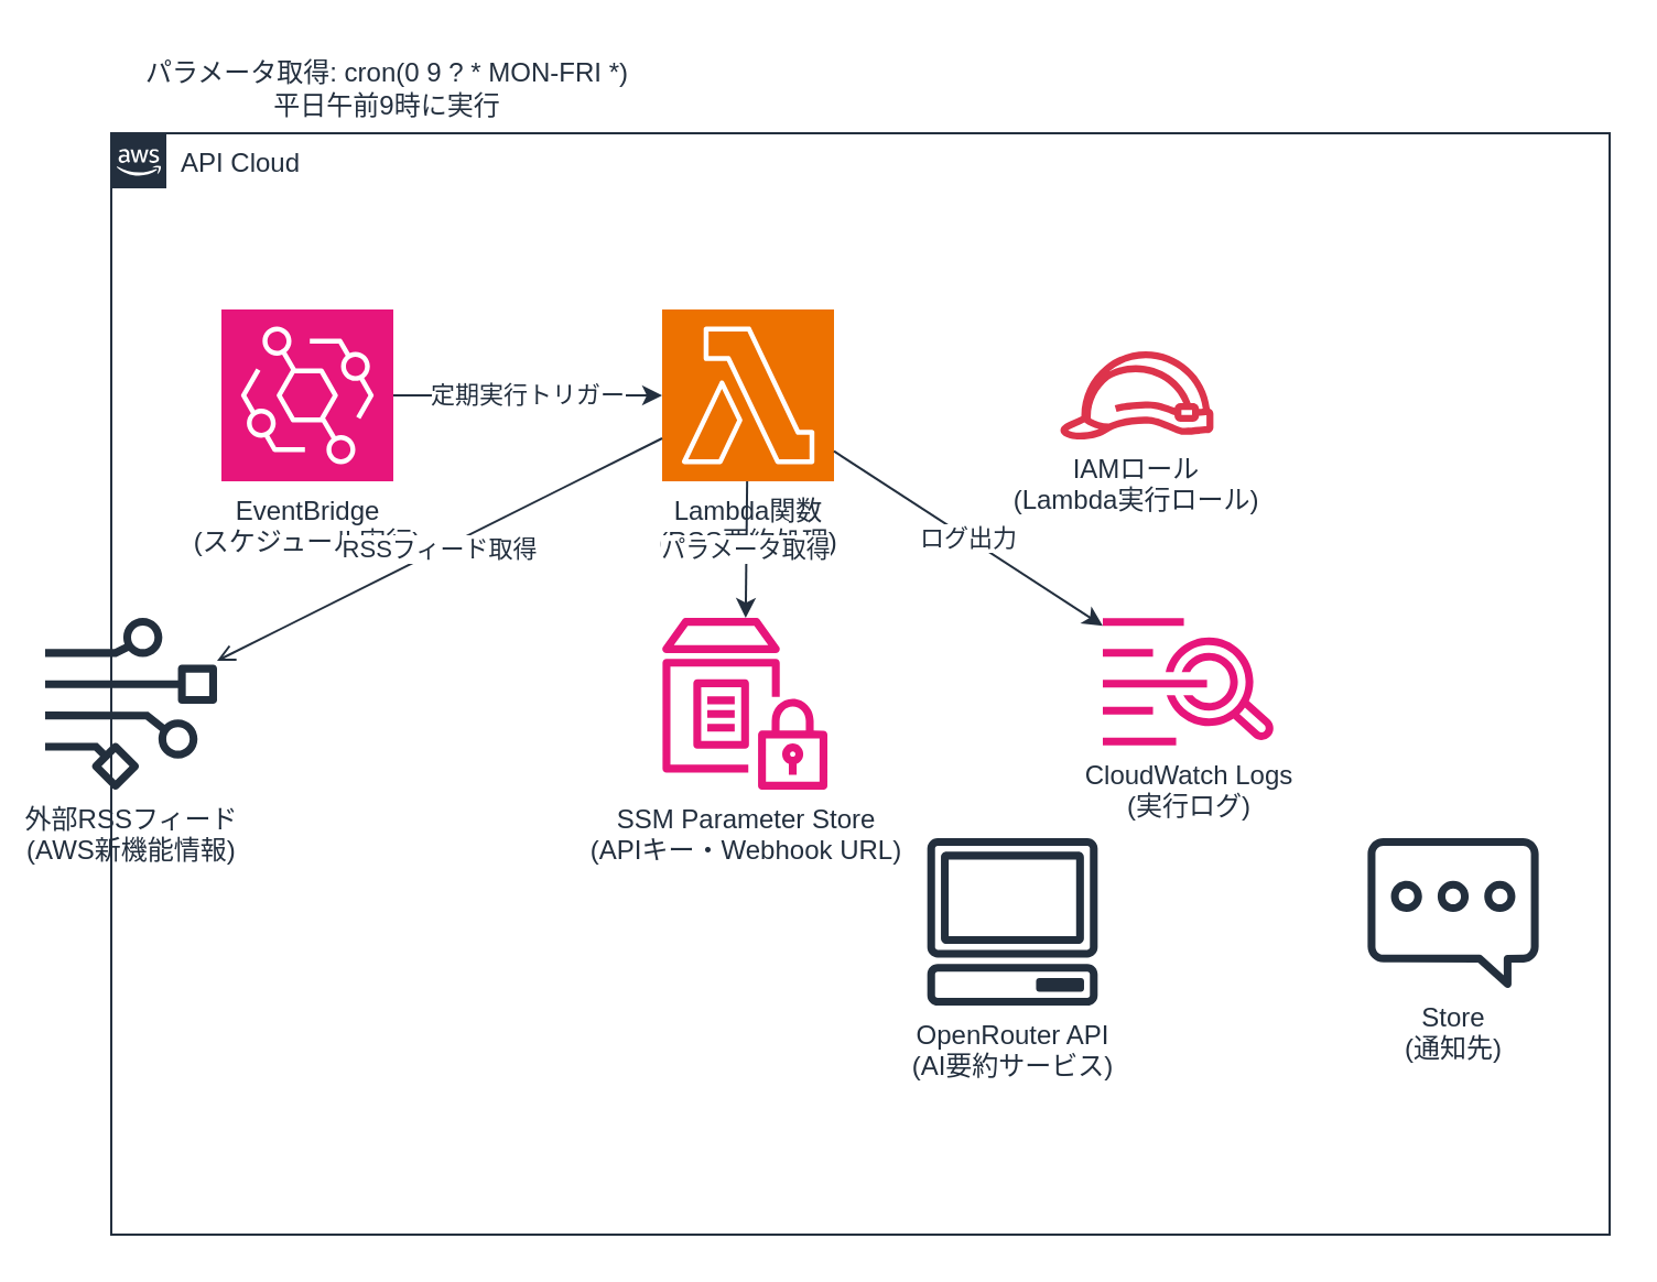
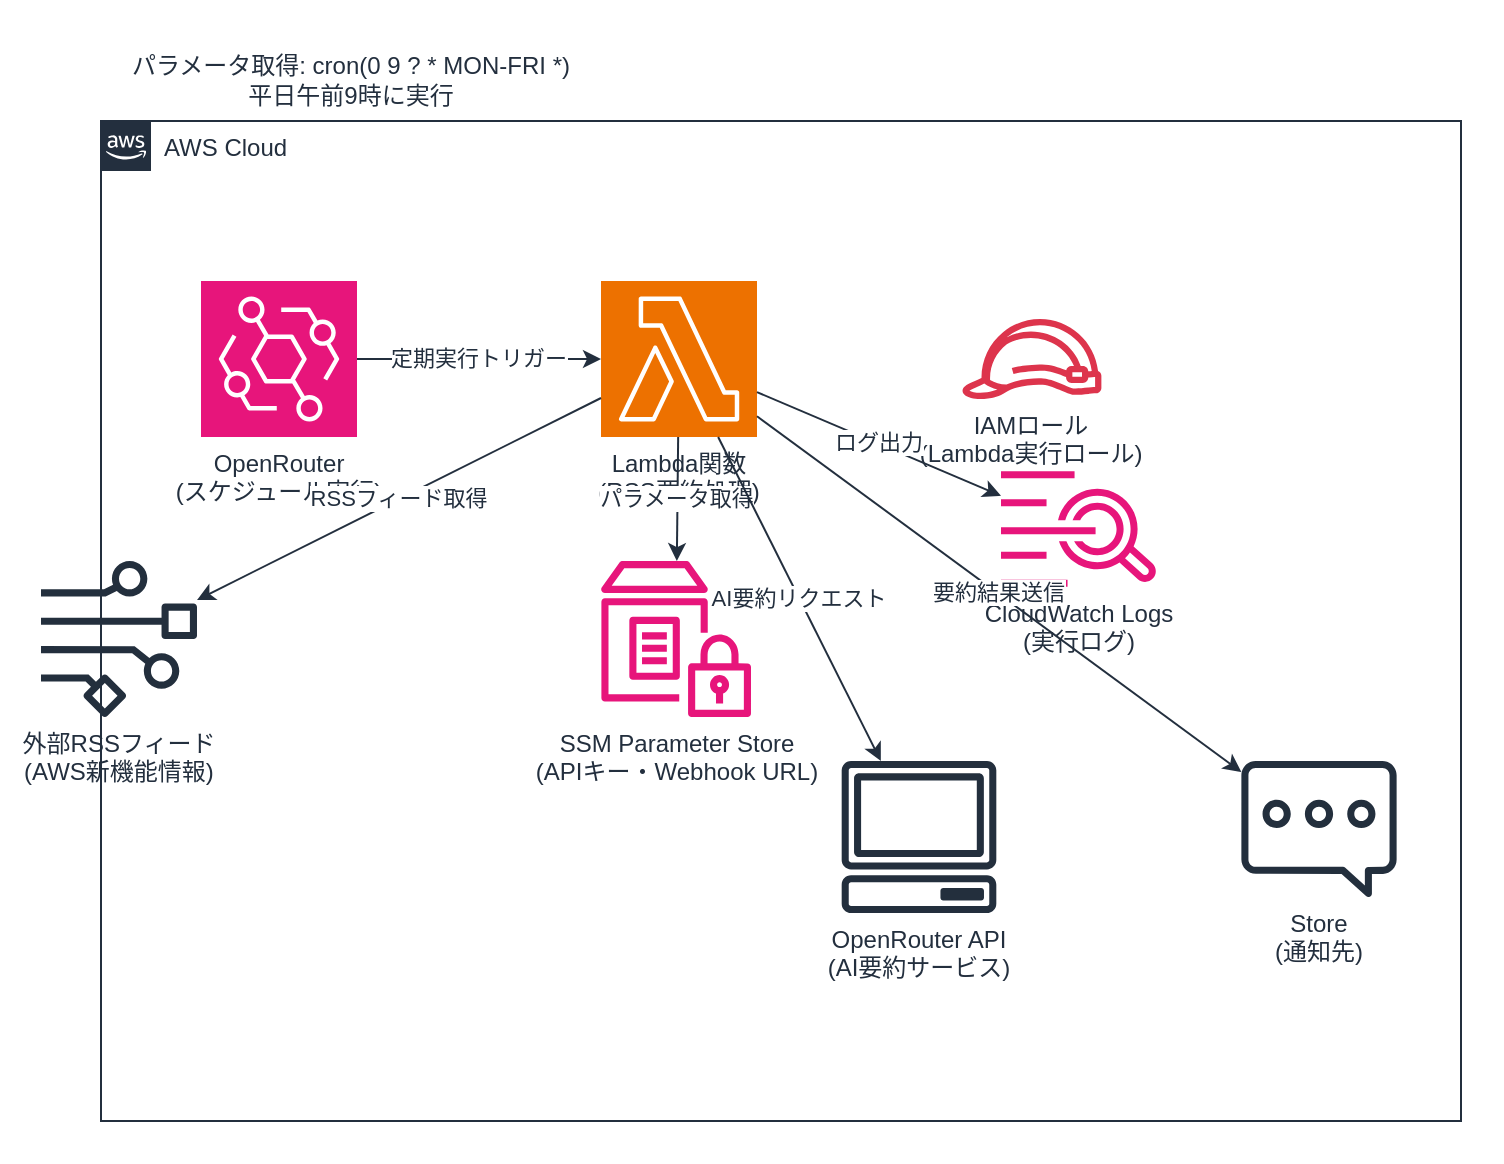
  <mxCell id="0" />
  <mxCell id="1" parent="0" />
- <mxCell id="2" value="API Cloud" style="points=[[0,0],[0.25,0],[0.5,0],[0.75,0],[1,0],[1,0.25],[1,0.5],[1,0.75],[1,1],[0.75,1],[0.5,1],[0.25,1],[0,1],[0,0.75],[0,0.5],[0,0.25]];outlineConnect=0;gradientColor=none;html=1;whiteSpace=wrap;fontSize=12;fontStyle=0;container=1;pointerEvents=0;collapsible=0;recursiveResize=0;shape=mxgraph.aws4.group;grIcon=mxgraph.aws4.group_aws_cloud_alt;strokeColor=#232F3E;fillColor=none;verticalAlign=top;align=left;spacingLeft=30;fontColor=#232F3E;dashed=0;" vertex="1" parent="1"><mxGeometry x="50" y="60" width="680" height="500" as="geometry" /></mxCell>
- <mxCell id="3" value="EventBridge&#10;(スケジュール実行)" style="sketch=0;points=[[0,0,0],[0.25,0,0],[0.5,0,0],[0.75,0,0],[1,0,0],[0,1,0],[0.25,1,0],[0.5,1,0],[0.75,1,0],[1,1,0],[0,0.25,0],[0,0.5,0],[0,0.75,0],[1,0.25,0],[1,0.5,0],[1,0.75,0]];outlineConnect=0;fontColor=#232F3E;fillColor=#E7157B;strokeColor=#ffffff;dashed=0;verticalLabelPosition=bottom;verticalAlign=top;align=center;html=1;fontSize=12;fontStyle=0;aspect=fixed;shape=mxgraph.aws4.resourceIcon;resIcon=mxgraph.aws4.eventbridge;" vertex="1" parent="2"><mxGeometry x="50" y="80" width="78" height="78" as="geometry" /></mxCell>
+ <mxCell id="2" value="AWS Cloud" style="points=[[0,0],[0.25,0],[0.5,0],[0.75,0],[1,0],[1,0.25],[1,0.5],[1,0.75],[1,1],[0.75,1],[0.5,1],[0.25,1],[0,1],[0,0.75],[0,0.5],[0,0.25]];outlineConnect=0;gradientColor=none;html=1;whiteSpace=wrap;fontSize=12;fontStyle=0;container=1;pointerEvents=0;collapsible=0;recursiveResize=0;shape=mxgraph.aws4.group;grIcon=mxgraph.aws4.group_aws_cloud_alt;strokeColor=#232F3E;fillColor=none;verticalAlign=top;align=left;spacingLeft=30;fontColor=#232F3E;dashed=0;" vertex="1" parent="1"><mxGeometry x="50" y="60" width="680" height="500" as="geometry" /></mxCell>
+ <mxCell id="3" value="OpenRouter&#10;(スケジュール実行)" style="sketch=0;points=[[0,0,0],[0.25,0,0],[0.5,0,0],[0.75,0,0],[1,0,0],[0,1,0],[0.25,1,0],[0.5,1,0],[0.75,1,0],[1,1,0],[0,0.25,0],[0,0.5,0],[0,0.75,0],[1,0.25,0],[1,0.5,0],[1,0.75,0]];outlineConnect=0;fontColor=#232F3E;fillColor=#E7157B;strokeColor=#ffffff;dashed=0;verticalLabelPosition=bottom;verticalAlign=top;align=center;html=1;fontSize=12;fontStyle=0;aspect=fixed;shape=mxgraph.aws4.resourceIcon;resIcon=mxgraph.aws4.eventbridge;" vertex="1" parent="2"><mxGeometry x="50" y="80" width="78" height="78" as="geometry" /></mxCell>
  <mxCell id="4" value="Lambda関数&#10;(RSS要約処理)" style="sketch=0;points=[[0,0,0],[0.25,0,0],[0.5,0,0],[0.75,0,0],[1,0,0],[0,1,0],[0.25,1,0],[0.5,1,0],[0.75,1,0],[1,1,0],[0,0.25,0],[0,0.5,0],[0,0.75,0],[1,0.25,0],[1,0.5,0],[1,0.75,0]];outlineConnect=0;fontColor=#232F3E;fillColor=#ED7100;strokeColor=#ffffff;dashed=0;verticalLabelPosition=bottom;verticalAlign=top;align=center;html=1;fontSize=12;fontStyle=0;aspect=fixed;shape=mxgraph.aws4.resourceIcon;resIcon=mxgraph.aws4.lambda;" vertex="1" parent="2"><mxGeometry x="250" y="80" width="78" height="78" as="geometry" /></mxCell>
  <mxCell id="5" value="IAMロール&#10;(Lambda実行ロール)" style="sketch=0;outlineConnect=0;fontColor=#232F3E;gradientColor=none;fillColor=#DD344C;strokeColor=none;dashed=0;verticalLabelPosition=bottom;verticalAlign=top;align=center;html=1;fontSize=12;fontStyle=0;aspect=fixed;pointerEvents=1;shape=mxgraph.aws4.role;" vertex="1" parent="2"><mxGeometry x="430" y="99" width="70.91" height="40" as="geometry" /></mxCell>
  <mxCell id="6" value="SSM Parameter Store&#10;(APIキー・Webhook URL)" style="sketch=0;outlineConnect=0;fontColor=#232F3E;gradientColor=none;fillColor=#E7157B;strokeColor=none;dashed=0;verticalLabelPosition=bottom;verticalAlign=top;align=center;html=1;fontSize=12;fontStyle=0;aspect=fixed;pointerEvents=1;shape=mxgraph.aws4.parameter_store;" vertex="1" parent="2"><mxGeometry x="250" y="220" width="75" height="78" as="geometry" /></mxCell>
- <mxCell id="7" value="CloudWatch Logs&#10;(実行ログ)" style="sketch=0;outlineConnect=0;fontColor=#232F3E;gradientColor=none;fillColor=#E7157B;strokeColor=none;dashed=0;verticalLabelPosition=bottom;verticalAlign=top;align=center;html=1;fontSize=12;fontStyle=0;aspect=fixed;pointerEvents=1;shape=mxgraph.aws4.cloudwatch_logs;" vertex="1" parent="2"><mxGeometry x="450" y="220" width="78" height="58" as="geometry" /></mxCell>
+ <mxCell id="7" value="CloudWatch Logs&#10;(実行ログ)" style="sketch=0;outlineConnect=0;fontColor=#232F3E;gradientColor=none;fillColor=#E7157B;strokeColor=none;dashed=0;verticalLabelPosition=bottom;verticalAlign=top;align=center;html=1;fontSize=12;fontStyle=0;aspect=fixed;pointerEvents=1;shape=mxgraph.aws4.cloudwatch_logs;" vertex="1" parent="2"><mxGeometry x="450" y="175" width="78" height="58" as="geometry" /></mxCell>
  <mxCell id="8" value="外部RSSフィード&#10;(AWS新機能情報)" style="sketch=0;outlineConnect=0;fontColor=#232F3E;gradientColor=none;fillColor=#232F3D;strokeColor=none;dashed=0;verticalLabelPosition=bottom;verticalAlign=top;align=center;html=1;fontSize=12;fontStyle=0;aspect=fixed;pointerEvents=1;shape=mxgraph.aws4.data_stream;" vertex="1" parent="1"><mxGeometry x="20" y="280" width="78" height="78" as="geometry" /></mxCell>
  <mxCell id="9" value="OpenRouter API&#10;(AI要約サービス)" style="sketch=0;outlineConnect=0;fontColor=#232F3E;gradientColor=none;fillColor=#232F3D;strokeColor=none;dashed=0;verticalLabelPosition=bottom;verticalAlign=top;align=center;html=1;fontSize=12;fontStyle=0;aspect=fixed;pointerEvents=1;shape=mxgraph.aws4.client;" vertex="1" parent="1"><mxGeometry x="420" y="380" width="78" height="76" as="geometry" /></mxCell>
  <mxCell id="10" value="Store&#10;(通知先)" style="sketch=0;outlineConnect=0;fontColor=#232F3E;gradientColor=none;fillColor=#232F3D;strokeColor=none;dashed=0;verticalLabelPosition=bottom;verticalAlign=top;align=center;html=1;fontSize=12;fontStyle=0;aspect=fixed;pointerEvents=1;shape=mxgraph.aws4.chat;" vertex="1" parent="1"><mxGeometry x="620" y="380" width="78" height="68" as="geometry" /></mxCell>
  <mxCell id="11" value="定期実行トリガー" style="endArrow=classic;html=1;rounded=0;fontColor=#232F3E;strokeColor=#232F3E;" edge="1" parent="2" source="3" target="4"><mxGeometry width="50" height="50" relative="1" as="geometry"><mxPoint x="150" y="200" as="sourcePoint" /><mxPoint x="200" y="150" as="targetPoint" /></mxGeometry></mxCell>
  <mxCell id="12" value="パラメータ取得" style="endArrow=classic;html=1;rounded=0;fontColor=#232F3E;strokeColor=#232F3E;" edge="1" parent="2" source="4" target="6"><mxGeometry width="50" height="50" relative="1" as="geometry"><mxPoint x="150" y="250" as="sourcePoint" /><mxPoint x="200" y="200" as="targetPoint" /></mxGeometry></mxCell>
  <mxCell id="13" value="ログ出力" style="endArrow=classic;html=1;rounded=0;fontColor=#232F3E;strokeColor=#232F3E;" edge="1" parent="2" source="4" target="7"><mxGeometry width="50" height="50" relative="1" as="geometry"><mxPoint x="350" y="200" as="sourcePoint" /><mxPoint x="400" y="150" as="targetPoint" /></mxGeometry></mxCell>
- <mxCell id="14" value="RSSフィード取得" style="endArrow=open;html=1;rounded=0;fontColor=#232F3E;strokeColor=#232F3E;" edge="1" parent="1" source="4" target="8"><mxGeometry width="50" height="50" relative="1" as="geometry"><mxPoint x="220" y="280" as="sourcePoint" /><mxPoint x="270" y="230" as="targetPoint" /></mxGeometry></mxCell>
+ <mxCell id="14" value="RSSフィード取得" style="endArrow=classic;html=1;rounded=0;fontColor=#232F3E;strokeColor=#232F3E;" edge="1" parent="1" source="4" target="8"><mxGeometry width="50" height="50" relative="1" as="geometry"><mxPoint x="220" y="280" as="sourcePoint" /><mxPoint x="270" y="230" as="targetPoint" /></mxGeometry></mxCell>
+ <mxCell id="15" value="AI要約リクエスト" style="endArrow=classic;html=1;rounded=0;fontColor=#232F3E;strokeColor=#232F3E;" edge="1" parent="1" source="4" target="9"><mxGeometry width="50" height="50" relative="1" as="geometry"><mxPoint x="370" y="280" as="sourcePoint" /><mxPoint x="420" y="230" as="targetPoint" /></mxGeometry></mxCell>
+ <mxCell id="16" value="要約結果送信" style="endArrow=classic;html=1;rounded=0;fontColor=#232F3E;strokeColor=#232F3E;" edge="1" parent="1" source="4" target="10"><mxGeometry width="50" height="50" relative="1" as="geometry"><mxPoint x="470" y="280" as="sourcePoint" /><mxPoint x="520" y="230" as="targetPoint" /></mxGeometry></mxCell>
  <mxCell id="17" value="パラメータ取得: cron(0 9 ? * MON-FRI *)&#10;平日午前9時に実行" style="text;html=1;align=center;verticalAlign=middle;resizable=0;points=[];autosize=1;strokeColor=none;fillColor=none;fontColor=#232F3E;" vertex="1" parent="1"><mxGeometry x="50" y="20" width="250" height="40" as="geometry" /></mxCell>
